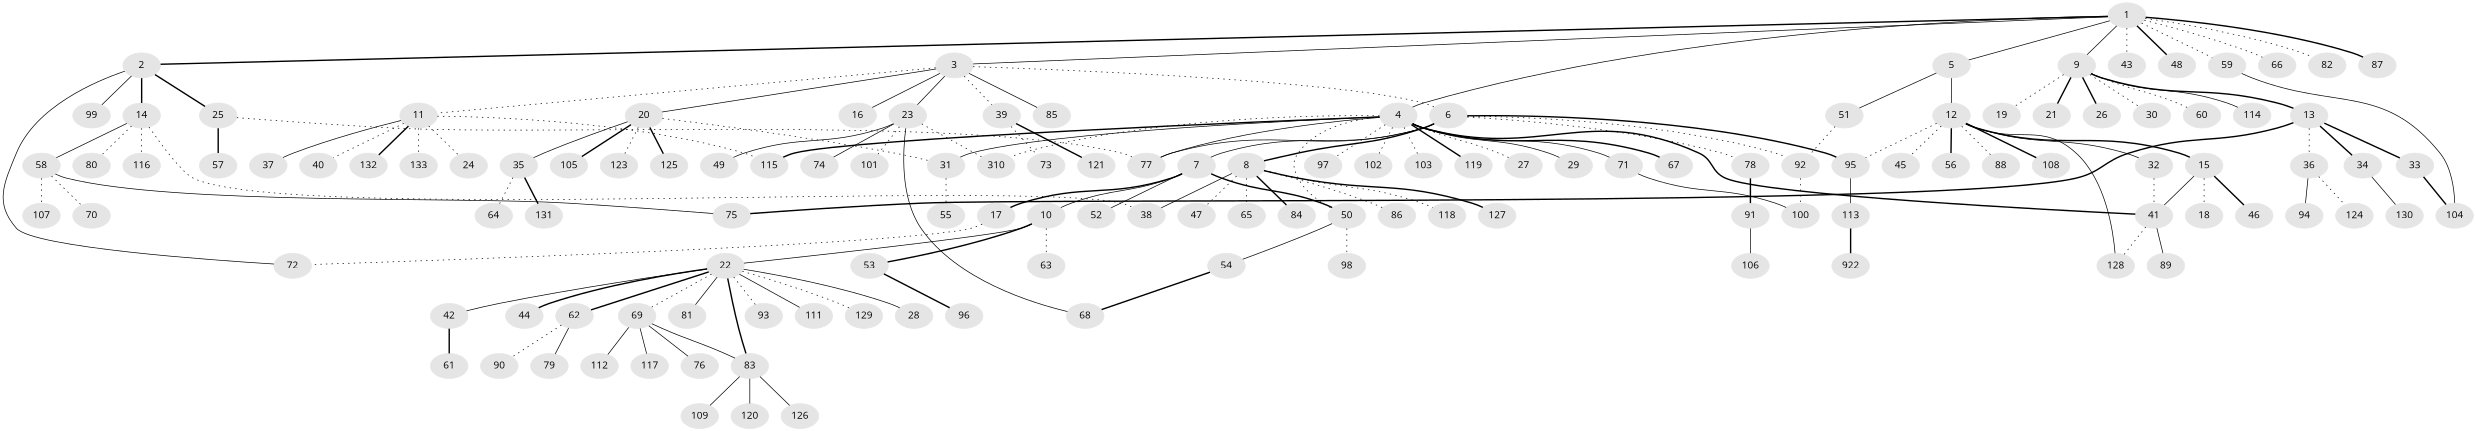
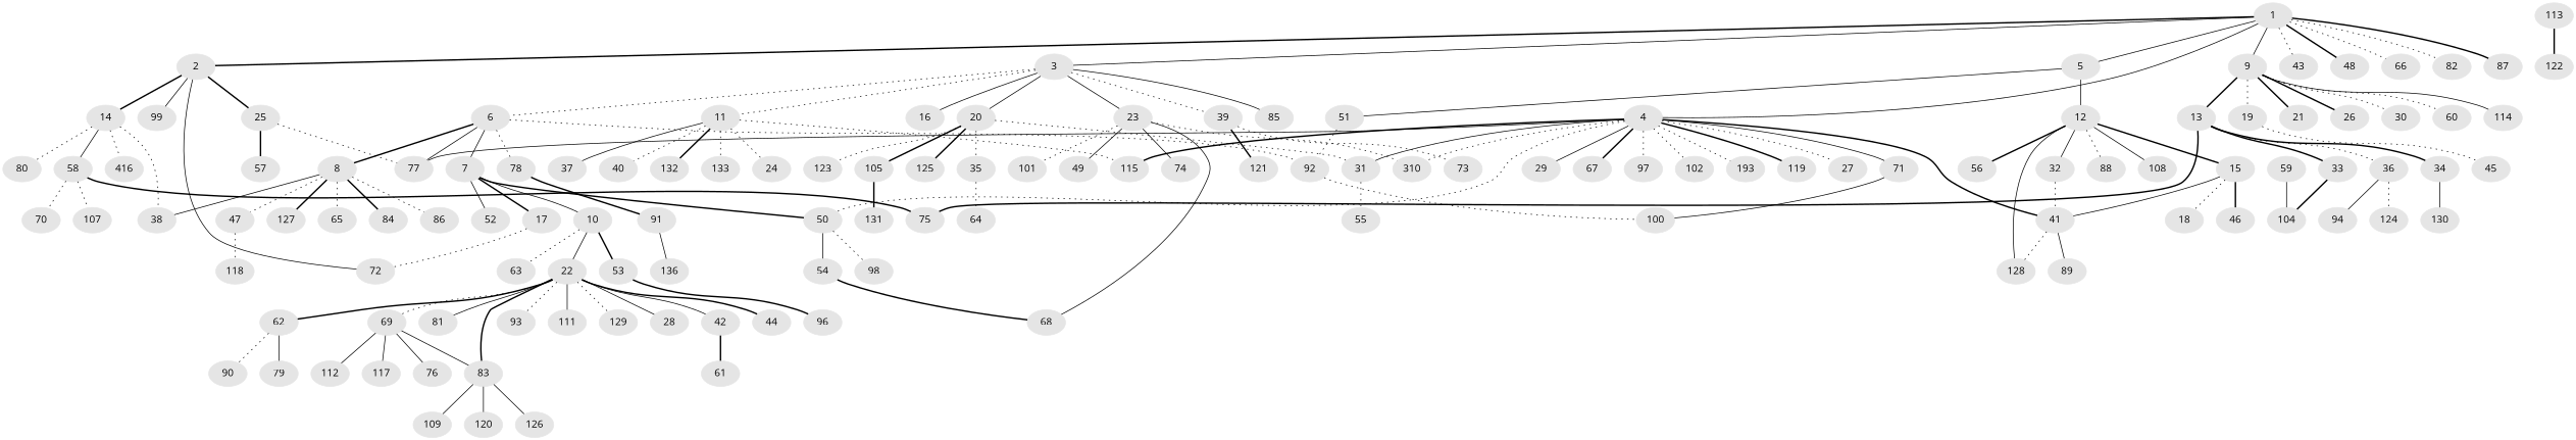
  graph {
    fontname="Open Sans"
    node [color=gray90 fontname="Open Sans" style=filled]
    edge [fontname="Open Sans" style=dotted]
    1
    2
    3
    4
    5
    9
    43
    48
    59
    66
    82
    87
    14
    25
    72
    99
    6
    11
    16
    20
    23
    39
    85
    27
    29
    31
    41
    50
    67
    71
    77
    97
    102
-   103
+   103 [label=193]
    n35 [label=310]
    115
    119
    12
    51
    13
    19
    21
    26
    30
    60
    114
    104
    38
    58
    80
-   116
+   116 [label=416]
    57
    7
    8
    78
    92
-   95
    24
    37
    40
    132
    133
    35
    105
    123
    125
    49
    68
    74
    101
    73
    121
    55
    128
    89
    54
    98
    100
    15
    32
    45
    56
    88
    108
    10
    17
    52
    47
    65
    84
    86
    118
    127
    91
    113
    22
    53
    63
    33
    34
    36
    75
    28
    42
    44
    62
    69
    81
    83
    93
    111
    129
    96
    18
    46
    130
    94
    124
    70
    107
    64
    131
    61
    79
    90
    76
    112
    117
    109
    120
    126
-   106
-   122 [label=922]
+   106 [label=136]
+   122
    1 -- 2 [style=bold]
    1 -- 3 [style=solid]
    1 -- 4 [style=solid]
    1 -- 5 [style=solid]
    1 -- 9 [style=solid]
    1 -- 43
    1 -- 48 [style=bold]
-   1 -- 59
    1 -- 66
    1 -- 82
    1 -- 87 [style=bold]
    2 -- 14 [style=bold]
    2 -- 25 [style=bold]
    2 -- 72 [style=solid]
    2 -- 99 [style=solid]
    3 -- 6
    3 -- 11
    3 -- 16 [style=solid]
    3 -- 20 [style=solid]
    3 -- 23 [style=solid]
    3 -- 39
    3 -- 85 [style=solid]
    4 -- 27
    4 -- 29 [style=solid]
    4 -- 31 [style=solid]
    4 -- 41 [style=bold]
    4 -- 50
    4 -- 67 [style=bold]
    4 -- 71 [style=solid]
    4 -- 77 [style=solid]
    4 -- 97
    4 -- 102
    4 -- 103
    4 -- n35
    4 -- 115 [style=bold]
    4 -- 119 [style=bold]
    5 -- 12 [style=solid]
    5 -- 51 [style=solid]
    9 -- 13 [style=bold]
    9 -- 19
    9 -- 21 [style=bold]
    9 -- 26 [style=bold]
    9 -- 30
    9 -- 60
    9 -- 114 [style=solid]
    59 -- 104 [style=solid]
    14 -- 38
    14 -- 58 [style=solid]
    14 -- 80
    14 -- 116
    25 -- 77
    25 -- 57 [style=bold]
    6 -- 77 [style=solid]
    6 -- 7 [style=solid]
    6 -- 8 [style=bold]
    6 -- 78
    6 -- 92
-   6 -- 95 [style=bold]
    11 -- 115
    11 -- 24
    11 -- 37 [style=solid]
    11 -- 40
    11 -- 132 [style=bold]
    11 -- 133
    20 -- 31
-   20 -- 35 [style=solid]
+   20 -- 35
    20 -- 105 [style=bold]
    20 -- 123
    20 -- 125 [style=bold]
    23 -- n35
    23 -- 49 [style=solid]
    23 -- 68 [style=solid]
    23 -- 74 [style=solid]
    23 -- 101
    39 -- 73
    39 -- 121 [style=bold]
    31 -- 55
    41 -- 128
    41 -- 89 [style=solid]
    50 -- 54 [style=solid]
    50 -- 98
    71 -- 100 [style=solid]
-   12 -- 95
    12 -- 128 [style=solid]
    12 -- 15 [style=bold]
    12 -- 32 [style=solid]
-   12 -- 45
+   19 -- 45
    12 -- 56 [style=bold]
    12 -- 88
-   12 -- 108 [style=bold]
+   12 -- 108 [style=solid]
    51 -- 92
    13 -- 33 [style=bold]
    13 -- 34 [style=bold]
    13 -- 36
    13 -- 75 [style=bold]
-   58 -- 75 [style=solid]
+   58 -- 75 [style=bold]
    58 -- 70
    58 -- 107
    7 -- 50 [style=bold]
    7 -- 10 [style=solid]
    7 -- 17 [style=bold]
    7 -- 52 [style=solid]
    8 -- 38 [style=solid]
    8 -- 47
    8 -- 65
    8 -- 84 [style=bold]
    8 -- 86
-   8 -- 118
+   47 -- 118
    8 -- 127 [style=bold]
    78 -- 91 [style=bold]
    92 -- 100
-   95 -- 113 [style=solid]
    35 -- 64
-   35 -- 131 [style=bold]
+   105 -- 131 [style=bold]
    54 -- 68 [style=bold]
    15 -- 41 [style=solid]
    15 -- 18
    15 -- 46 [style=bold]
    32 -- 41
    10 -- 22 [style=solid]
    10 -- 53 [style=bold]
    10 -- 63
    17 -- 72
    91 -- 106 [style=solid]
    113 -- 122 [style=bold]
    22 -- 28 [style=solid]
    22 -- 42 [style=solid]
    22 -- 44 [style=bold]
    22 -- 62 [style=bold]
    22 -- 69
    22 -- 81 [style=solid]
    22 -- 83 [style=bold]
    22 -- 93
    22 -- 111 [style=solid]
    22 -- 129
    53 -- 96 [style=bold]
    33 -- 104 [style=bold]
    34 -- 130 [style=solid]
    36 -- 94 [style=solid]
    36 -- 124
    42 -- 61 [style=bold]
    62 -- 79 [style=solid]
    62 -- 90
    69 -- 83 [style=solid]
    69 -- 76 [style=solid]
    69 -- 112 [style=solid]
    69 -- 117 [style=solid]
    83 -- 109 [style=solid]
    83 -- 120 [style=solid]
    83 -- 126 [style=solid]
  }
